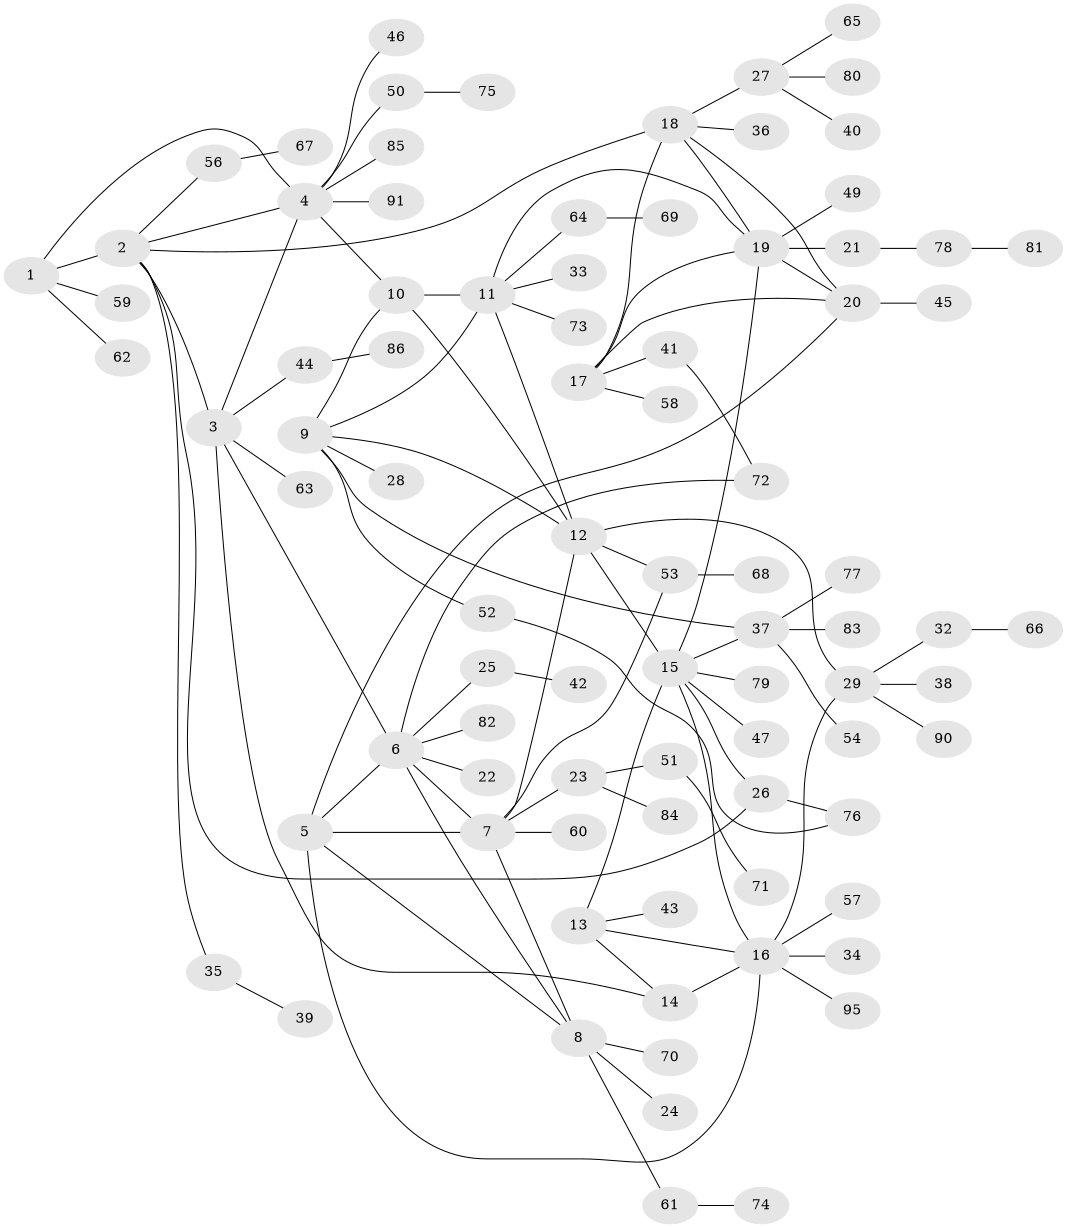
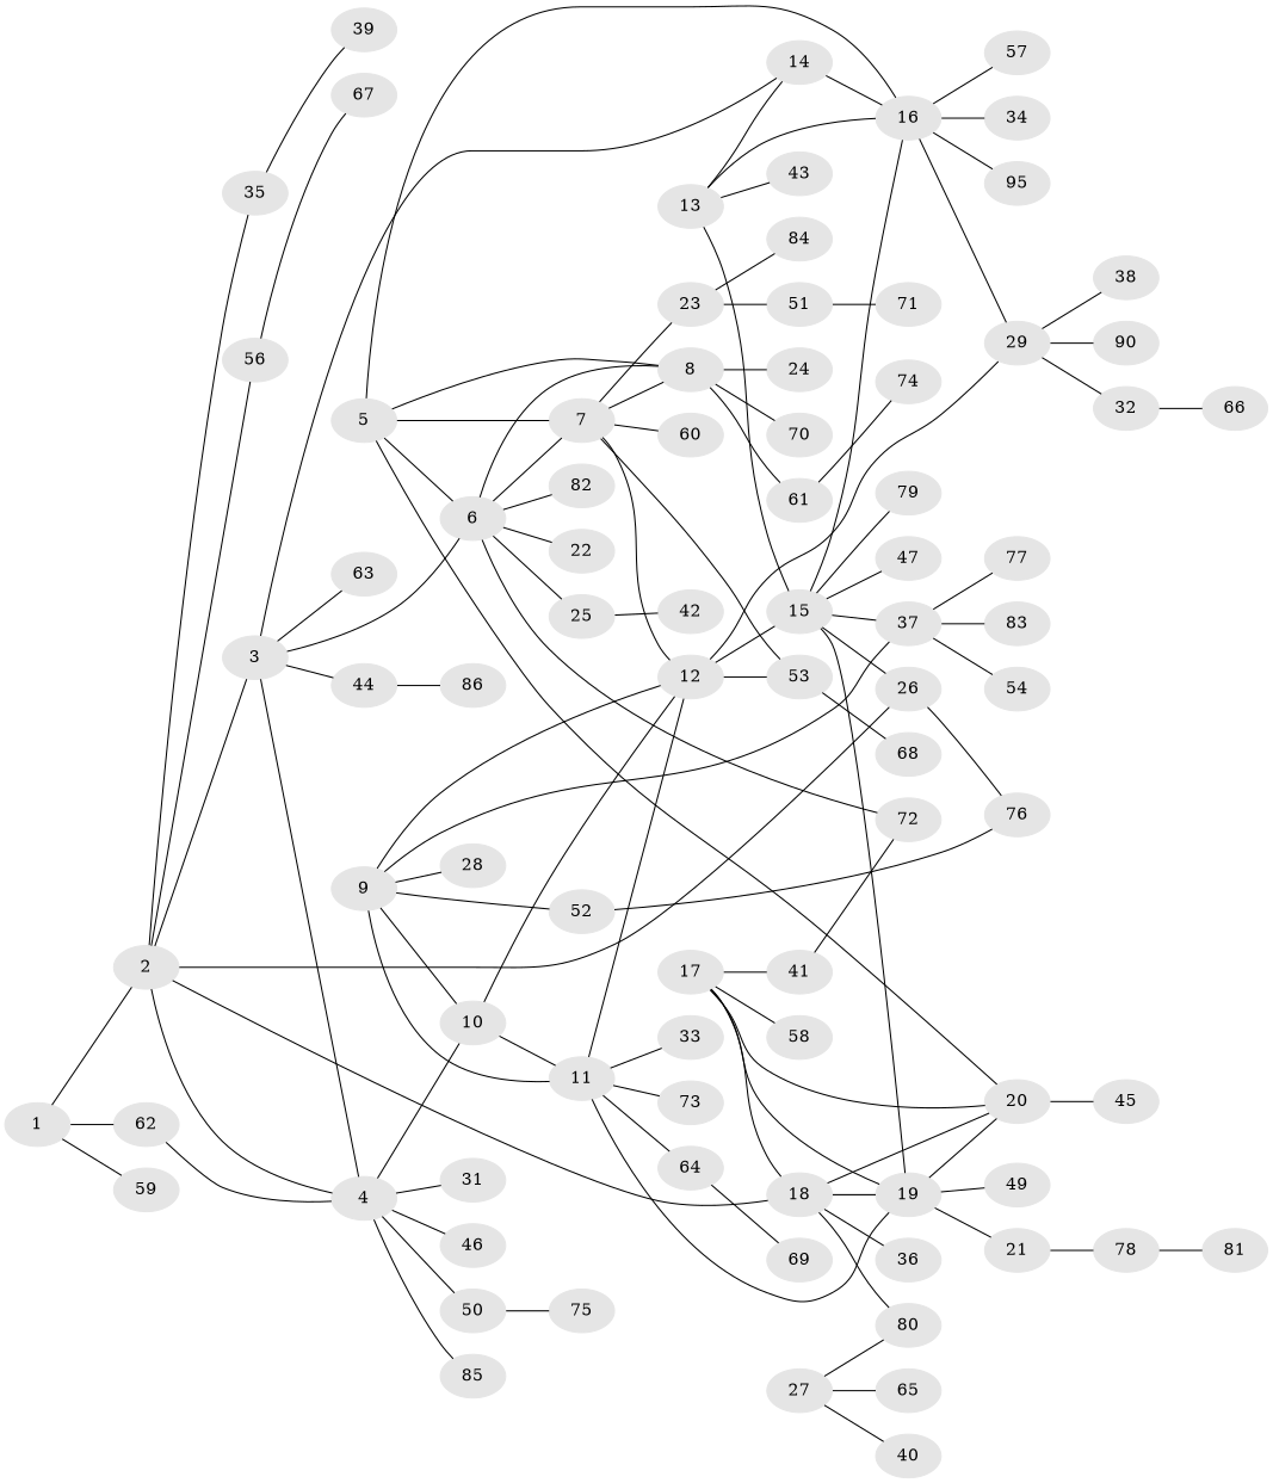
  graph {
    rankdir=LR
    node [color=gray90 style=filled]
    1
    2
    4
    59
    62
    3
    18
    26
    35
    56
    6
    14
    44
    63
    10
-   31 [label=91]
+   31
    46
    50
    85
    20
    19
    27
    36
    76
    39
    67
    7
    8
    22
    25
    72
    82
    16
    86
    12
    11
    75
    5
    23
    53
    60
    24
    61
    70
    29
    34
    n47 [label=95]
    57
    45
    42
    15
    51
    84
    68
    74
    9
    28
    37
    52
    33
    64
    73
    54
    77
    83
    21
    49
    69
    47
    79
    n71 [label=90]
    32
    38
    13
    43
    17
    41
    58
    40
    65
    80
    78
    81
    71
    66
    1 -- 2
-   1 -- 4
+   62 -- 4
    1 -- 59
    1 -- 62
    2 -- 4
    2 -- 3
    2 -- 18
    2 -- 26
    2 -- 35
    2 -- 56
    4 -- 10
    4 -- 31
    4 -- 46
    4 -- 50
    4 -- 85
    3 -- 4
    3 -- 6
    3 -- 14
    3 -- 44
    3 -- 63
    18 -- 20
    18 -- 19
-   18 -- 27
+   18 -- 80
    18 -- 36
    26 -- 76
    35 -- 39
    56 -- 67
    6 -- 7
    6 -- 8
    6 -- 22
    6 -- 25
    6 -- 72
    6 -- 82
    14 -- 16
    44 -- 86
    10 -- 12
    10 -- 11
    50 -- 75
    20 -- 45
    19 -- 20
    19 -- 21
    19 -- 49
    27 -- 40
    27 -- 65
    27 -- 80
    7 -- 8
    7 -- 12
    7 -- 23
    7 -- 53
    7 -- 60
    8 -- 24
    8 -- 61
    8 -- 70
    25 -- 42
    16 -- 29
    16 -- 34
    16 -- n47
    16 -- 57
    12 -- 53
    12 -- 29
    12 -- 15
    11 -- 19
    11 -- 12
    11 -- 33
    11 -- 64
    11 -- 73
    5 -- 6
    5 -- 20
    5 -- 7
    5 -- 8
    5 -- 16
    23 -- 51
    23 -- 84
    53 -- 68
    61 -- 74
    29 -- n71
    29 -- 32
    29 -- 38
    15 -- 26
    15 -- 19
    15 -- 16
    15 -- 37
    15 -- 47
    15 -- 79
    51 -- 71
    9 -- 10
    9 -- 12
    9 -- 11
    9 -- 28
    9 -- 37
    9 -- 52
    37 -- 54
    37 -- 77
    37 -- 83
    52 -- 76
    64 -- 69
    21 -- 78
    32 -- 66
    13 -- 14
    13 -- 16
    13 -- 15
    13 -- 43
    17 -- 18
    17 -- 20
    17 -- 19
    17 -- 41
    17 -- 58
    41 -- 72
    78 -- 81
  }
